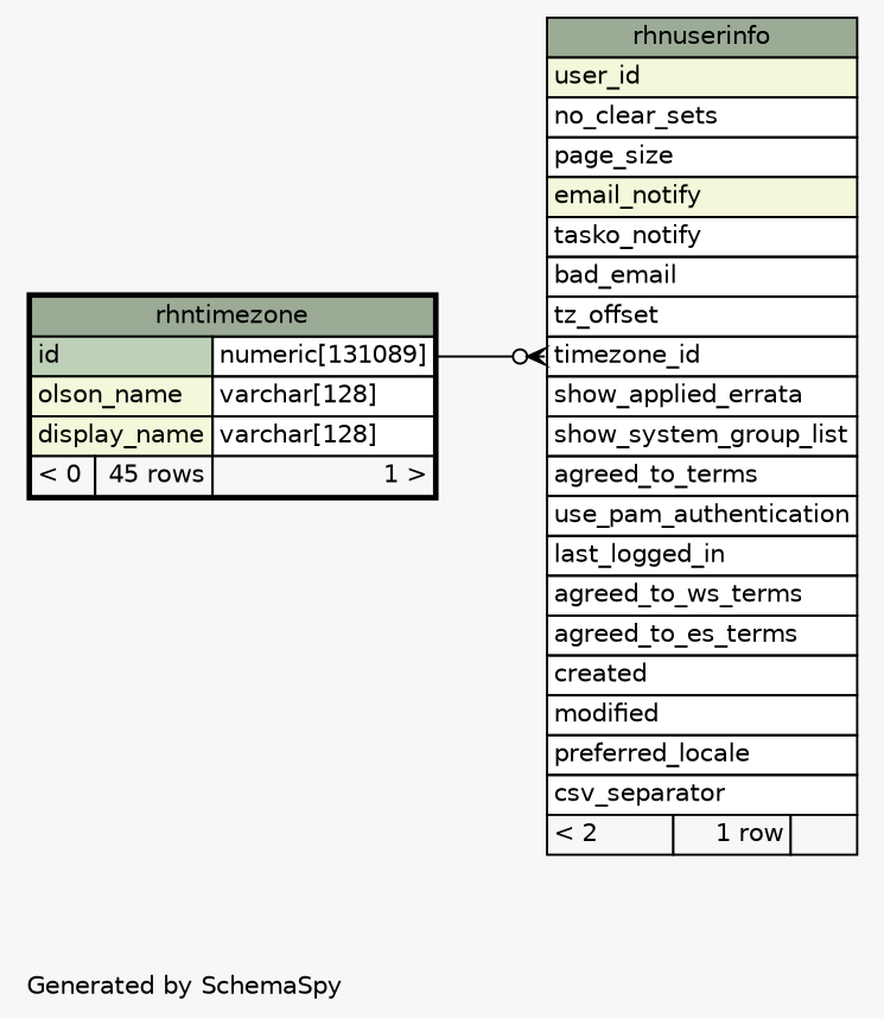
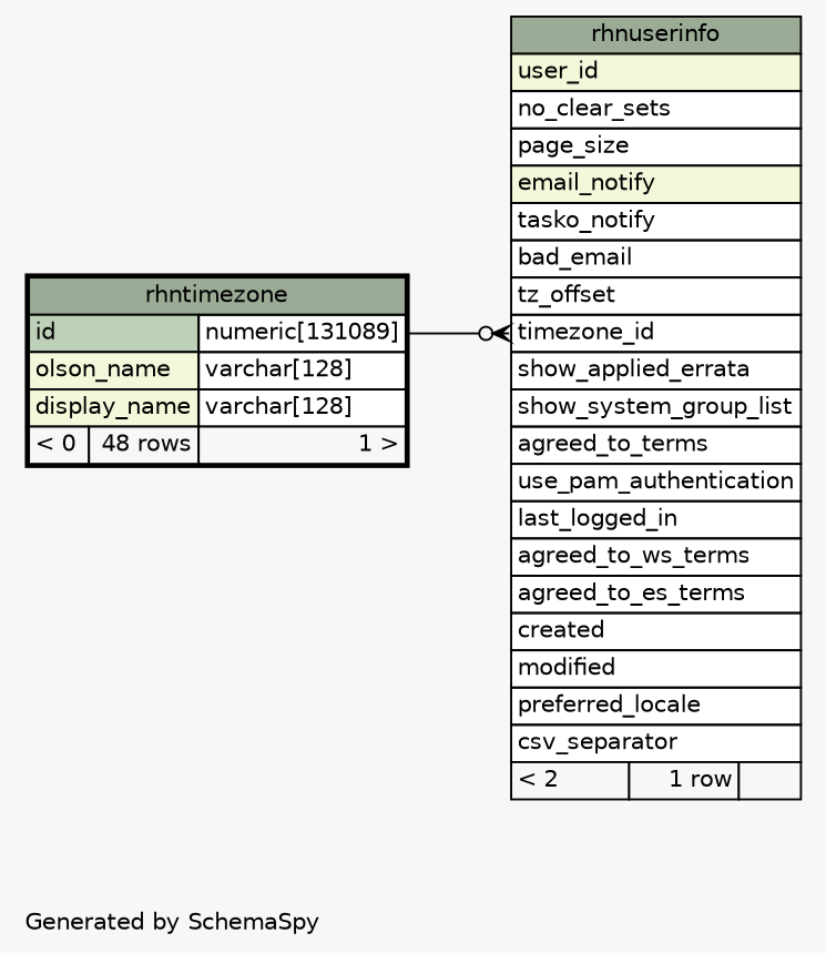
  digraph {
    bgcolor="#f7f7f7"
    fontname=Helvetica
    fontsize=11
    label="\nGenerated by SchemaSpy"
    labeljust=l
    nodesep=0.18
    rankdir=RL
    ranksep=0.46
    node [fontname=Helvetica fontsize=11 shape=plaintext]
    n1 [label=<     <TABLE BORDER="0" CELLBORDER="1" CELLSPACING="0" BGCOLOR="#ffffff">       <TR><TD COLSPAN="3" BGCOLOR="#9bab96" ALIGN="CENTER">rhnuserinfo</TD></TR>       <TR><TD PORT="user_id" COLSPAN="3" BGCOLOR="#f4f7da" ALIGN="LEFT">user_id</TD></TR>       <TR><TD PORT="no_clear_sets" COLSPAN="3" ALIGN="LEFT">no_clear_sets</TD></TR>       <TR><TD PORT="page_size" COLSPAN="3" ALIGN="LEFT">page_size</TD></TR>       <TR><TD PORT="email_notify" COLSPAN="3" BGCOLOR="#f4f7da" ALIGN="LEFT">email_notify</TD></TR>       <TR><TD PORT="tasko_notify" COLSPAN="3" ALIGN="LEFT">tasko_notify</TD></TR>       <TR><TD PORT="bad_email" COLSPAN="3" ALIGN="LEFT">bad_email</TD></TR>       <TR><TD PORT="tz_offset" COLSPAN="3" ALIGN="LEFT">tz_offset</TD></TR>       <TR><TD PORT="timezone_id" COLSPAN="3" ALIGN="LEFT">timezone_id</TD></TR>       <TR><TD PORT="show_applied_errata" COLSPAN="3" ALIGN="LEFT">show_applied_errata</TD></TR>       <TR><TD PORT="show_system_group_list" COLSPAN="3" ALIGN="LEFT">show_system_group_list</TD></TR>       <TR><TD PORT="agreed_to_terms" COLSPAN="3" ALIGN="LEFT">agreed_to_terms</TD></TR>       <TR><TD PORT="use_pam_authentication" COLSPAN="3" ALIGN="LEFT">use_pam_authentication</TD></TR>       <TR><TD PORT="last_logged_in" COLSPAN="3" ALIGN="LEFT">last_logged_in</TD></TR>       <TR><TD PORT="agreed_to_ws_terms" COLSPAN="3" ALIGN="LEFT">agreed_to_ws_terms</TD></TR>       <TR><TD PORT="agreed_to_es_terms" COLSPAN="3" ALIGN="LEFT">agreed_to_es_terms</TD></TR>       <TR><TD PORT="created" COLSPAN="3" ALIGN="LEFT">created</TD></TR>       <TR><TD PORT="modified" COLSPAN="3" ALIGN="LEFT">modified</TD></TR>       <TR><TD PORT="preferred_locale" COLSPAN="3" ALIGN="LEFT">preferred_locale</TD></TR>       <TR><TD PORT="csv_separator" COLSPAN="3" ALIGN="LEFT">csv_separator</TD></TR>       <TR><TD ALIGN="LEFT" BGCOLOR="#f7f7f7">&lt; 2</TD><TD ALIGN="RIGHT" BGCOLOR="#f7f7f7">1 row</TD><TD ALIGN="RIGHT" BGCOLOR="#f7f7f7">  </TD></TR>     </TABLE>>]
-   n2 [label=<     <TABLE BORDER="2" CELLBORDER="1" CELLSPACING="0" BGCOLOR="#ffffff">       <TR><TD COLSPAN="3" BGCOLOR="#9bab96" ALIGN="CENTER">rhntimezone</TD></TR>       <TR><TD PORT="id" COLSPAN="2" BGCOLOR="#bed1b8" ALIGN="LEFT">id</TD><TD PORT="id.type" ALIGN="LEFT">numeric[131089]</TD></TR>       <TR><TD PORT="olson_name" COLSPAN="2" BGCOLOR="#f4f7da" ALIGN="LEFT">olson_name</TD><TD PORT="olson_name.type" ALIGN="LEFT">varchar[128]</TD></TR>       <TR><TD PORT="display_name" COLSPAN="2" BGCOLOR="#f4f7da" ALIGN="LEFT">display_name</TD><TD PORT="display_name.type" ALIGN="LEFT">varchar[128]</TD></TR>       <TR><TD ALIGN="LEFT" BGCOLOR="#f7f7f7">&lt; 0</TD><TD ALIGN="RIGHT" BGCOLOR="#f7f7f7">45 rows</TD><TD ALIGN="RIGHT" BGCOLOR="#f7f7f7">1 &gt;</TD></TR>     </TABLE>>]
+   n2 [label=<     <TABLE BORDER="2" CELLBORDER="1" CELLSPACING="0" BGCOLOR="#ffffff">       <TR><TD COLSPAN="3" BGCOLOR="#9bab96" ALIGN="CENTER">rhntimezone</TD></TR>       <TR><TD PORT="id" COLSPAN="2" BGCOLOR="#bed1b8" ALIGN="LEFT">id</TD><TD PORT="id.type" ALIGN="LEFT">numeric[131089]</TD></TR>       <TR><TD PORT="olson_name" COLSPAN="2" BGCOLOR="#f4f7da" ALIGN="LEFT">olson_name</TD><TD PORT="olson_name.type" ALIGN="LEFT">varchar[128]</TD></TR>       <TR><TD PORT="display_name" COLSPAN="2" BGCOLOR="#f4f7da" ALIGN="LEFT">display_name</TD><TD PORT="display_name.type" ALIGN="LEFT">varchar[128]</TD></TR>       <TR><TD ALIGN="LEFT" BGCOLOR="#f7f7f7">&lt; 0</TD><TD ALIGN="RIGHT" BGCOLOR="#f7f7f7">48 rows</TD><TD ALIGN="RIGHT" BGCOLOR="#f7f7f7">1 &gt;</TD></TR>     </TABLE>>]
    n1 -> n2 [arrowhead=none arrowsize=0.8 arrowtail=crowodot dir=back headport="id.type:e" tailport="timezone_id:w"]
  }
